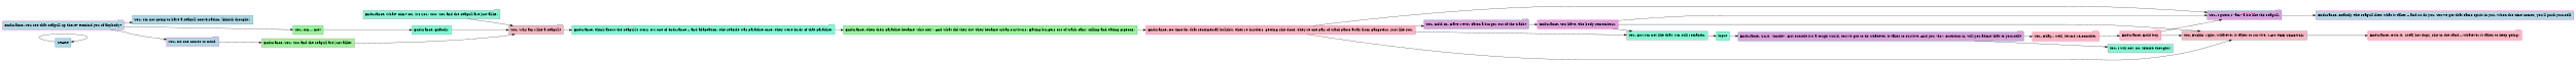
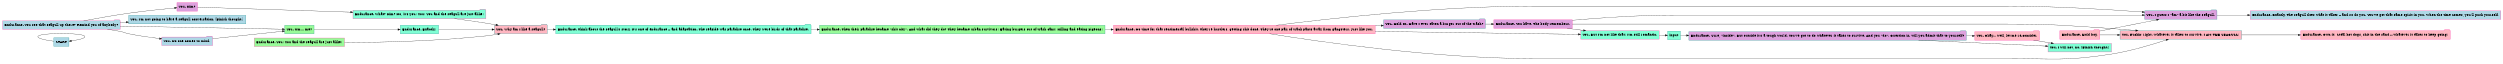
  digraph {
    rankdir=LR
    node [color=deeppink fillcolor=aquamarine shape=box style=filled]
    n1 [color=teal fillcolor=lightblue label=START]
    n2 [color=teal label=input]
    n3 [color=teal fillcolor=plum label="Endurance: Sure, *inside*. But outside it's a tough world. You've got to do whatever it takes to survive. And you *do*. Question is: will you admit that to yourself?" shape=folder]
    n4 [label="You: I will not, no. [Finish thought.]"]
    n5 [fillcolor=lightpink label="You: Okay... well, let me re-consider." shape=folder]
    n6 [fillcolor=lightpink label="Endurance: Hold boy." shape=folder]
    n7 [fillcolor=lightblue label="Endurance: You see that seagull up there? Remind you of anybody?" shape=folder]
+   n8 [fillcolor=plum label="You: Kim?"]
    n9 [color=teal fillcolor=lightblue label="You: I'm not going to have a seagull conversation. [Finish thought.]"]
    n10 [color=teal fillcolor=palegreen label="You: Um... me?"]
    n11 [fillcolor=lightblue label="You: No one comes to mind." shape=folder]
    n12 [label="Endurance: What? Kim? No, it's you! You! You and the seagull are just alike!" shape=folder]
    n13 [color=teal label="Endurance: Exactly!"]
    n14 [fillcolor=palegreen label="Endurance: You! You and the seagull are just alike!"]
    n15 [fillcolor=lightpink label="Endurance: No time for that sentimental bullshit. They're hustlers, getting shit done. They're one pair of track pants away from gangsters. Just like you."]
    n16 [color=teal fillcolor=plum label="You: I guess I *am* a bit like the seagull." shape=folder]
    n17 [color=teal fillcolor=plum label="You: Hold on. Have I ever eaten a burger out of the trash?" shape=folder]
    n18 [color=teal fillcolor=lightpink label="You: Fuckin' right. Whatever it takes to survive. I AM THE SEAGULL!"]
    n19 [label="You: But I'm not like that! I'm still romantic."]
    n20 [fillcolor=lightblue label="Endurance: Exactly. The seagull does what it takes -- and so do you. You've got that same spirit in you. When the time comes, you'll push yourself."]
    n21 [fillcolor=plum label="Endurance: You have. The body remembers."]
    n22 [fillcolor=lightpink label="Endurance: Own it! Steal hot dogs, shit in the sand -- whatever it takes to keep going!" shape=folder]
    n23 [color=teal fillcolor=lightpink label="You: Why am I like a seagull?" shape=folder]
    n24 [color=teal label="Endurance: Think about the seagull's story. It's one of endurance -- and adaptation. The seaside was paradise once. They were birds of that paradise." shape=folder]
    n25 [color=teal fillcolor=palegreen label="Endurance: Then their paradise became *shit city*. And what did they do? They became urban survivors! Eating burgers out of trash cans! Killing and eating pigeons!"]
    n1 -> n1
    n2 -> n3
    n3 -> n4
    n3 -> n5
-   n5 -> n6
+   n5 -> n4
    n6 -> n16
    n6 -> n18
+   n7 -> n8
    n7 -> n9
    n7 -> n10
    n7 -> n11
+   n8 -> n12
    n10 -> n13
-   n11 -> n14
+   n11 -> n10
    n12 -> n23
    n13 -> n23
    n14 -> n23
    n15 -> n16
    n15 -> n17
    n15 -> n18
    n15 -> n19
    n16 -> n20
    n17 -> n21
    n18 -> n22
    n19 -> n2
    n21 -> n16
    n21 -> n18
    n21 -> n19
    n23 -> n24
    n24 -> n25
    n25 -> n15
  }
